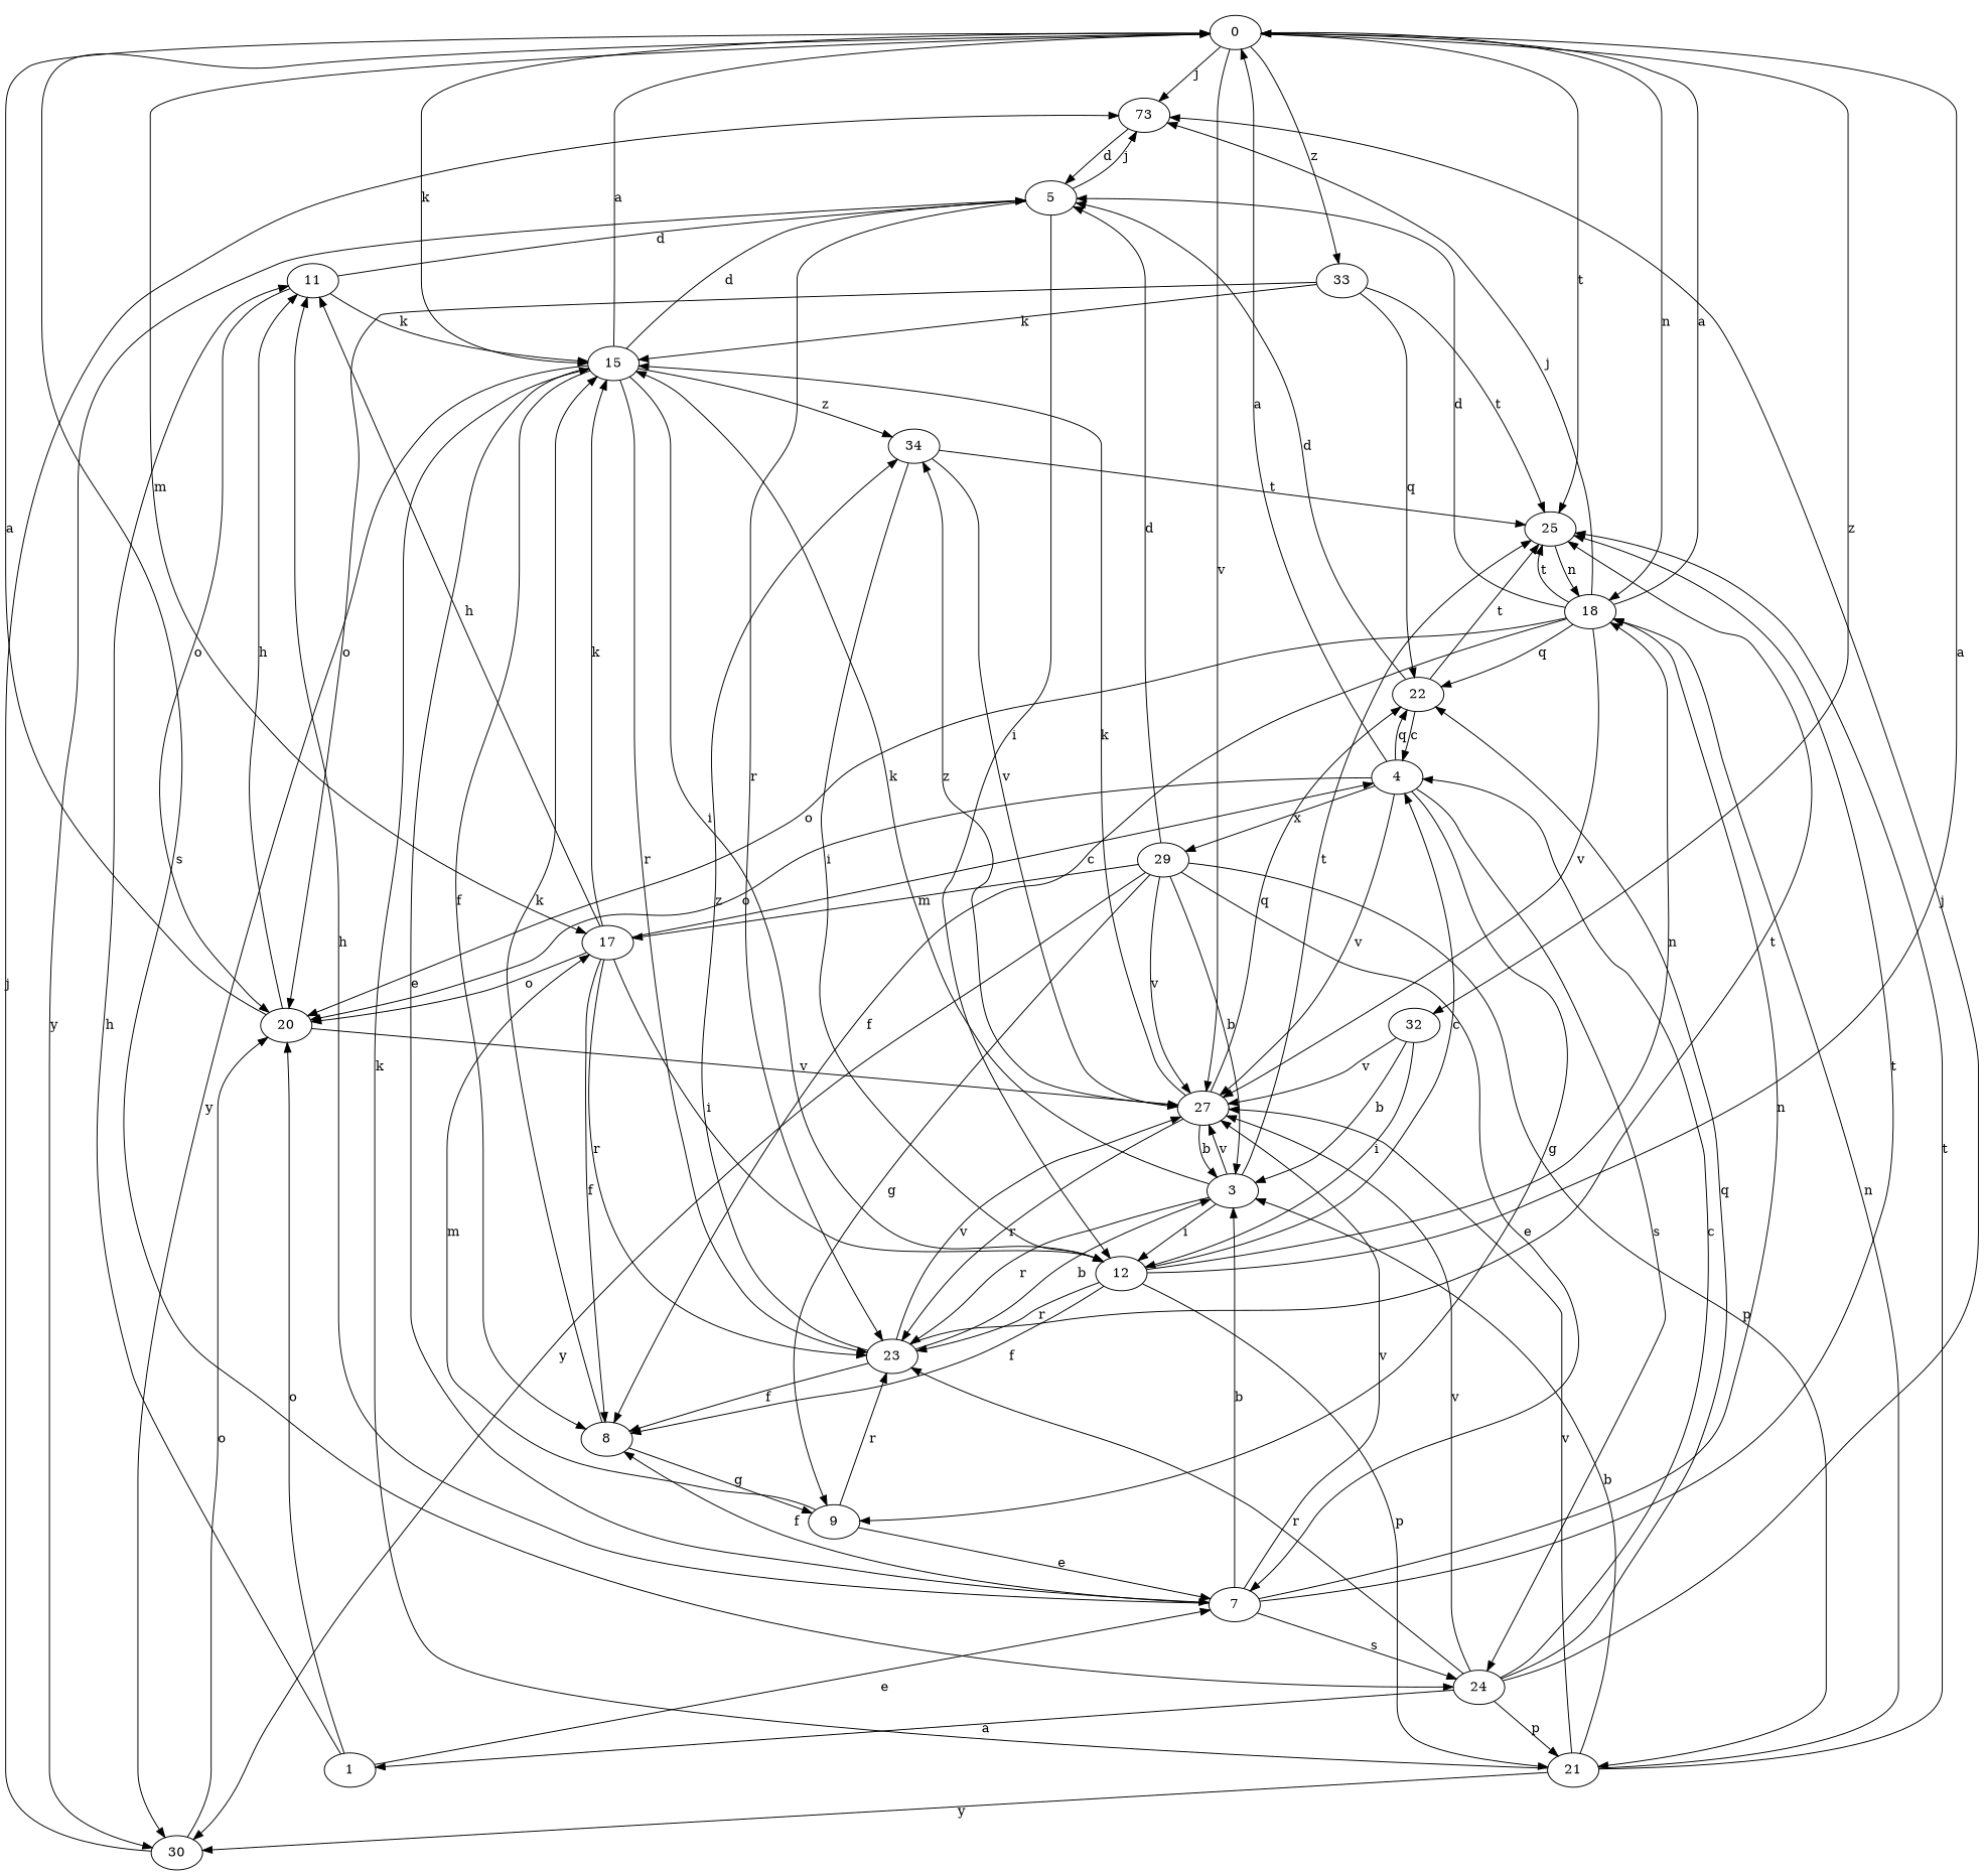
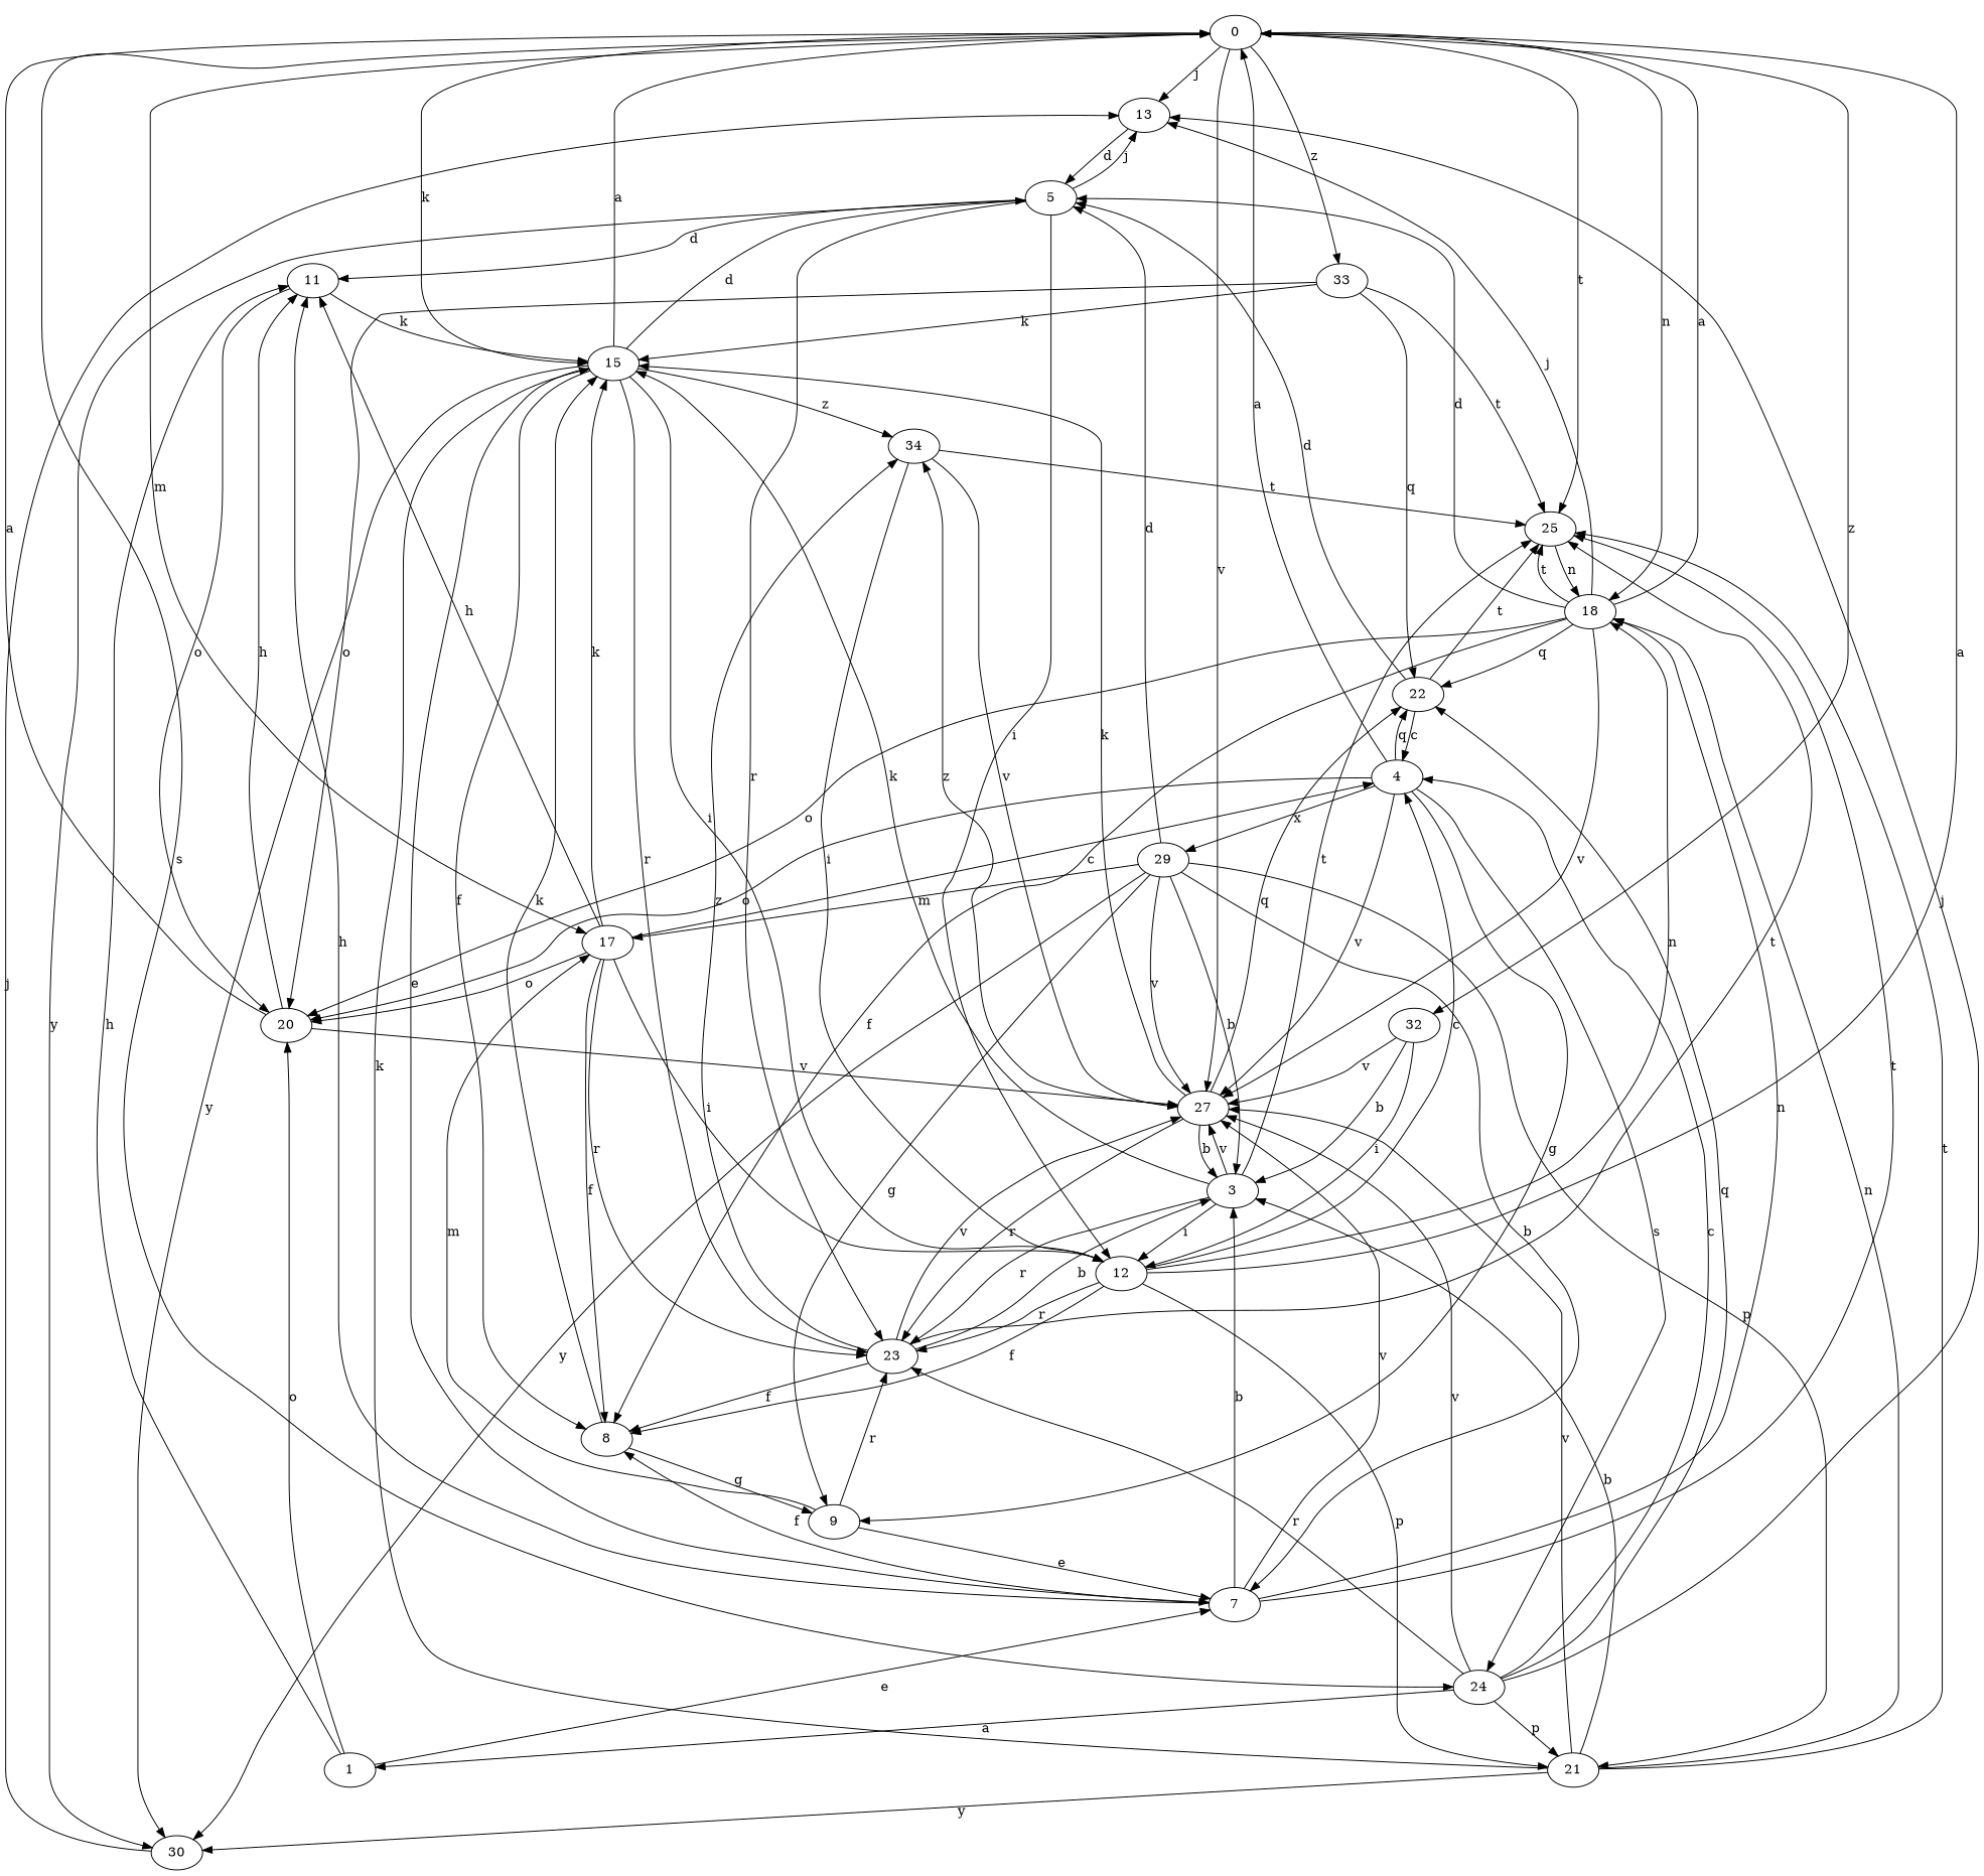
  strict digraph {
    0
-   13 [label=73]
+   13
    15
    17
    18
    24
    25
    27
    32
    33
    5
    7
    12
    23
    30
    8
    34
    11
    20
    4
    22
    1
    21
    3
    9
    29
    0 -> 13 [label=j]
    0 -> 15 [label=k]
    0 -> 17 [label=m]
    0 -> 18 [label=n]
    0 -> 24 [label=s]
    0 -> 25 [label=t]
    0 -> 27 [label=v]
    0 -> 32 [label=z]
    0 -> 33 [label=z]
    13 -> 5 [label=d]
    15 -> 0 [label=a]
    15 -> 5 [label=d]
    15 -> 7 [label=e]
    15 -> 12 [label=i]
    15 -> 23 [label=r]
    15 -> 30 [label=y]
    15 -> 8 [label=f]
    15 -> 34 [label=z]
    17 -> 15 [label=k]
    17 -> 12 [label=i]
    17 -> 23 [label=r]
    17 -> 8 [label=f]
    17 -> 11 [label=h]
    17 -> 20 [label=o]
    17 -> 4 [label=c]
    18 -> 0 [label=a]
    18 -> 13 [label=j]
    18 -> 25 [label=t]
    18 -> 27 [label=v]
    18 -> 5 [label=d]
    18 -> 8 [label=f]
    18 -> 20 [label=o]
    18 -> 22 [label=q]
    24 -> 13 [label=j]
    24 -> 27 [label=v]
    24 -> 23 [label=r]
    24 -> 4 [label=c]
    24 -> 22 [label=q]
    24 -> 1 [label=a]
    24 -> 21 [label=p]
    25 -> 18 [label=n]
    27 -> 15 [label=k]
    27 -> 23 [label=r]
    27 -> 34 [label=z]
    27 -> 22 [label=q]
    27 -> 3 [label=b]
    32 -> 27 [label=v]
    32 -> 12 [label=i]
    32 -> 3 [label=b]
    33 -> 15 [label=k]
    33 -> 25 [label=t]
    33 -> 20 [label=o]
    33 -> 22 [label=q]
    5 -> 13 [label=j]
    5 -> 12 [label=i]
    5 -> 23 [label=r]
    5 -> 30 [label=y]
    7 -> 18 [label=n]
-   7 -> 24 [label=s]
    7 -> 25 [label=t]
    7 -> 27 [label=v]
    7 -> 8 [label=f]
    7 -> 11 [label=h]
    7 -> 3 [label=b]
    12 -> 0 [label=a]
    12 -> 18 [label=n]
    12 -> 23 [label=r]
    12 -> 8 [label=f]
    12 -> 4 [label=c]
    12 -> 21 [label=p]
    23 -> 25 [label=t]
    23 -> 27 [label=v]
    23 -> 8 [label=f]
    23 -> 34 [label=z]
    23 -> 3 [label=b]
    30 -> 13 [label=j]
-   30 -> 20 [label=o]
    8 -> 15 [label=k]
    8 -> 9 [label=g]
    34 -> 25 [label=t]
    34 -> 27 [label=v]
    34 -> 12 [label=i]
    11 -> 15 [label=k]
-   11 -> 5 [label=d]
+   5 -> 11 [label=d]
    11 -> 20 [label=o]
    20 -> 0 [label=a]
    20 -> 27 [label=v]
    20 -> 11 [label=h]
    4 -> 0 [label=a]
    4 -> 24 [label=s]
    4 -> 27 [label=v]
    4 -> 20 [label=o]
    4 -> 22 [label=q]
    4 -> 9 [label=g]
    4 -> 29 [label=x]
    22 -> 25 [label=t]
    22 -> 5 [label=d]
    22 -> 4 [label=c]
    1 -> 7 [label=e]
    1 -> 11 [label=h]
    1 -> 20 [label=o]
    21 -> 15 [label=k]
    21 -> 18 [label=n]
    21 -> 25 [label=t]
    21 -> 27 [label=v]
    21 -> 30 [label=y]
    21 -> 3 [label=b]
    3 -> 15 [label=k]
    3 -> 25 [label=t]
    3 -> 27 [label=v]
    3 -> 12 [label=i]
    3 -> 23 [label=r]
    9 -> 17 [label=m]
    9 -> 7 [label=e]
    9 -> 23 [label=r]
    29 -> 17 [label=m]
    29 -> 27 [label=v]
    29 -> 5 [label=d]
-   29 -> 7 [label=e]
+   29 -> 7 [label=b]
    29 -> 30 [label=y]
    29 -> 21 [label=p]
    29 -> 3 [label=b]
    29 -> 9 [label=g]
  }
